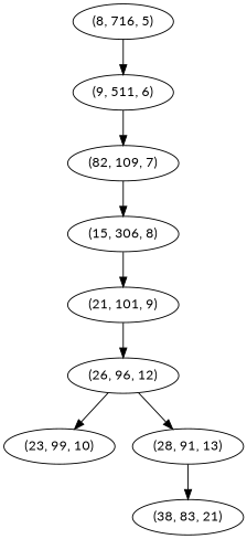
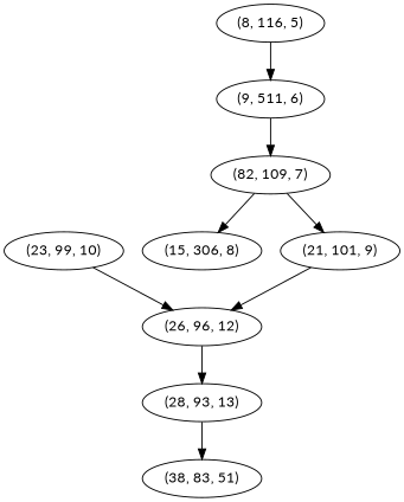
  digraph {
    fontname=Lato
    node [fontname=Lato]
    edge [fontname=Lato]
    n1 [label="(9, 511, 6)"]
-   "(8, 116, 5)" [label="(8, 716, 5)"]
+   "(8, 116, 5)"
    n3 [label="(82, 109, 7)"]
    n4 [label="(15, 306, 8)"]
    "(21, 101, 9)"
    "(26, 96, 12)"
    "(23, 99, 10)"
-   "(28, 93, 13)" [label="(28, 91, 13)"]
-   "(38, 83, 21)"
+   "(28, 93, 13)"
+   "(38, 83, 21)" [label="(38, 83, 51)"]
    n1 -> n3
    "(8, 116, 5)" -> n1
    n3 -> n4
-   n4 -> "(21, 101, 9)"
+   n3 -> "(21, 101, 9)"
    "(21, 101, 9)" -> "(26, 96, 12)"
    "(26, 96, 12)" -> "(28, 93, 13)"
-   "(26, 96, 12)" -> "(23, 99, 10)"
+   "(23, 99, 10)" -> "(26, 96, 12)"
    "(28, 93, 13)" -> "(38, 83, 21)"
  }
